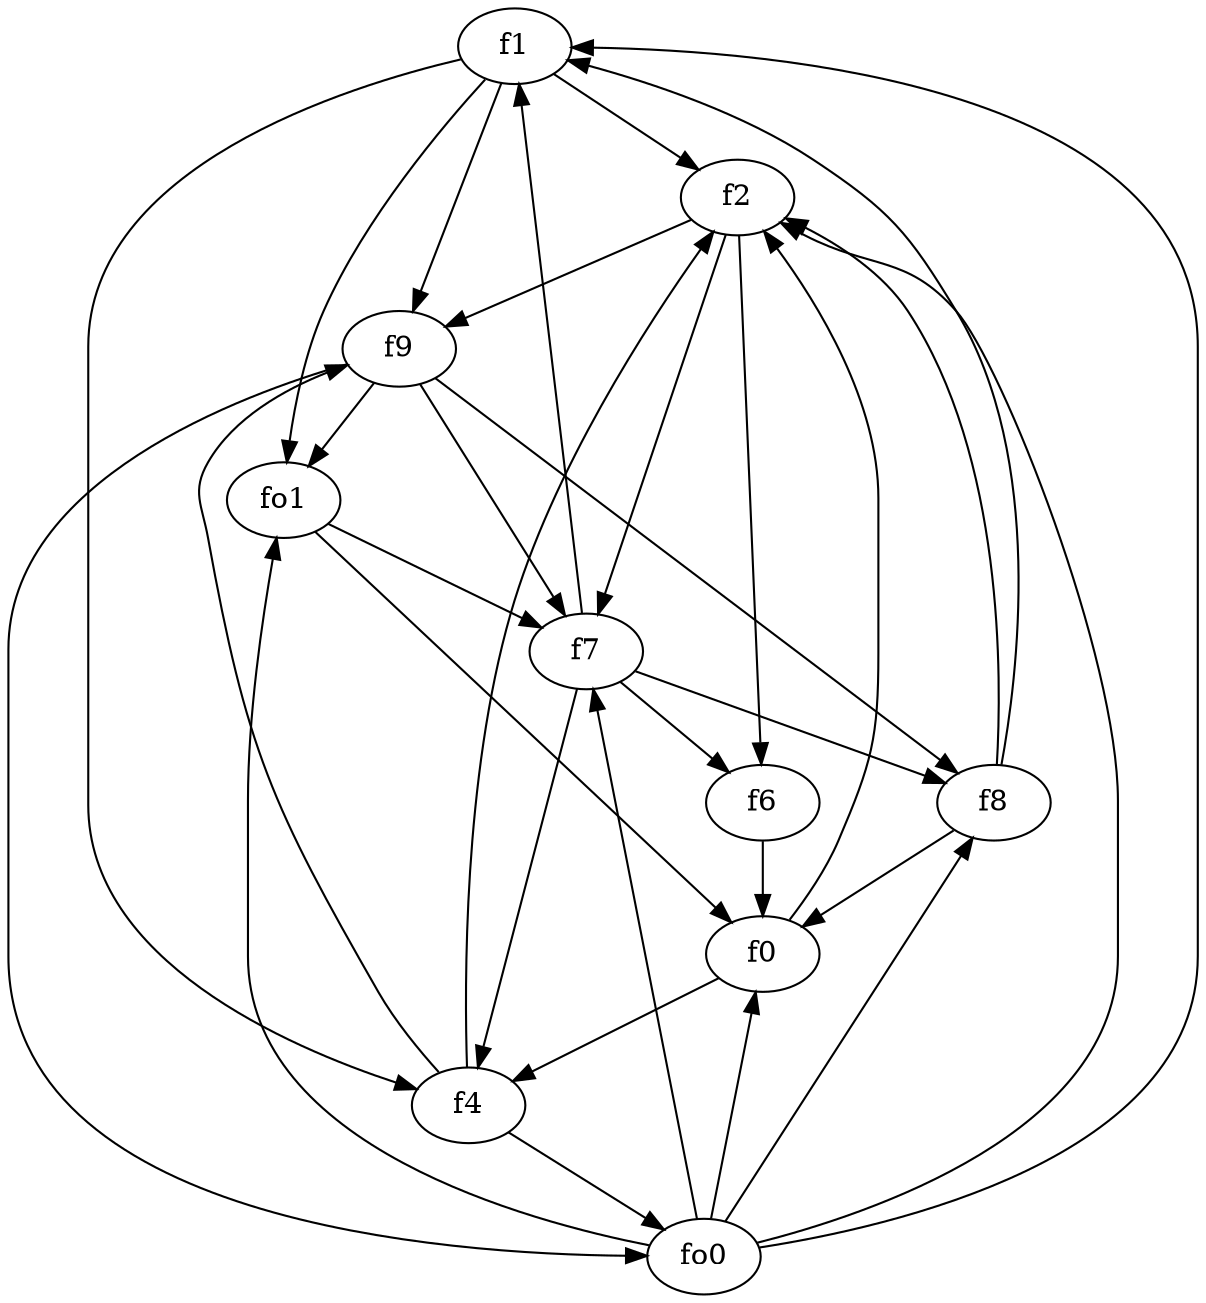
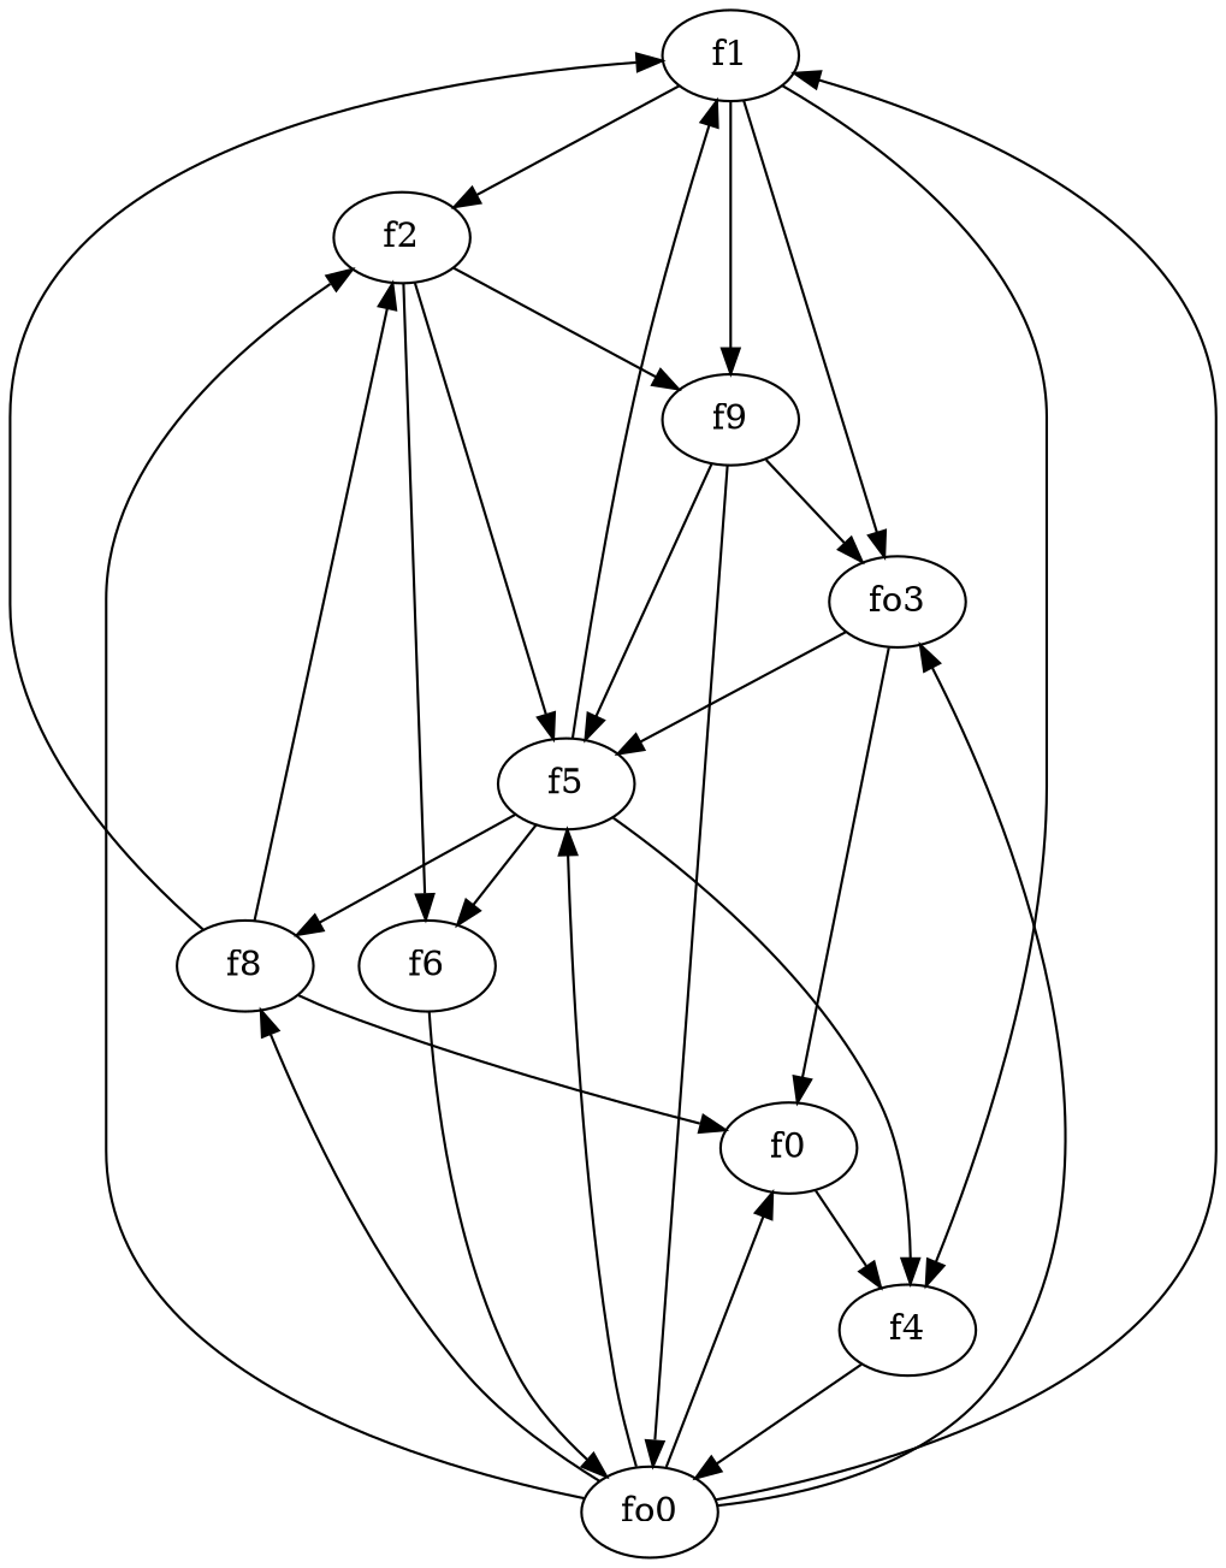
  strict digraph {
    edge [weight=2]
    f1
    f2
    n3 [label=f9]
    f4
-   fo1
+   fo1 [label=fo3]
    f6
-   f5 [label=f7]
+   f5
    f8
    n9 [label=fo0]
    n10 [label=f0]
    f1 -> f2
    f1 -> n3
    f1 -> f4
    f1 -> fo1
    f2 -> n3
    f2 -> f6
    f2 -> f5
    n3 -> fo1
    n3 -> f5
-   n3 -> f8
    n3 -> n9
-   f4 -> f2
-   f4 -> n3
    f4 -> n9
    fo1 -> f5
    fo1 -> n10
-   f6 -> n10
+   f6 -> n9
    f5 -> f1
    f5 -> f4
    f5 -> f6
    f5 -> f8
    f8 -> f1
    f8 -> f2
    f8 -> n10
    n9 -> f1
    n9 -> f2
    n9 -> fo1
    n9 -> f5
    n9 -> f8
    n9 -> n10
-   n10 -> f2
    n10 -> f4
  }
